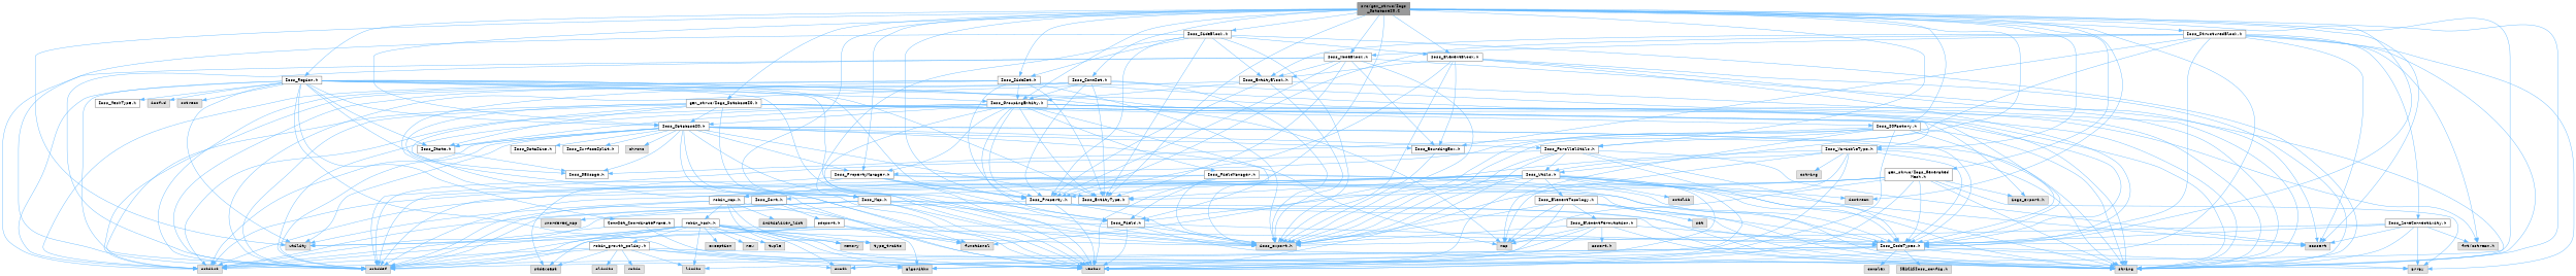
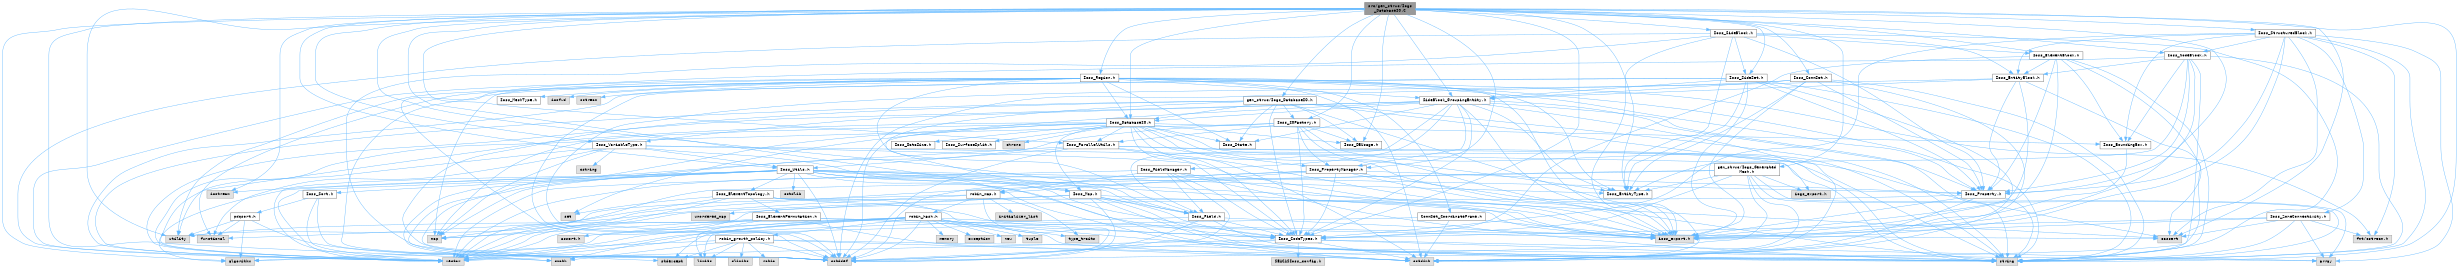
  digraph {
    fontname="DejaVu Sans Mono"
    node [color=grey40 fillcolor=white fontname="DejaVu Sans Mono" fontsize=10 shape=box style=filled]
    edge [color=steelblue1 fontname="DejaVu Sans Mono" fontsize=10 labelfontname=Helvetica labelfontsize=10 style=solid]
    n1 [color=gray40 fillcolor=grey60 fontcolor=black height=0.2 label="src/gen_struc/Iogs\l_DatabaseIO.C" width=0.4]
    n2 [height=0.2 label="Ioss_CommSet.h" width=0.4]
    n3 [height=0.2 label="Ioss_EntityType.h" width=0.4]
-   n4 [height=0.2 label="Ioss_GroupingEntity.h" width=0.4]
+   n4 [height=0.2 label="SideBlock_GroupingEntity.h" width=0.4]
    n5 [height=0.2 label="Ioss_CodeTypes.h" width=0.4]
    n6 [color=grey60 fillcolor="#E0E0E0" height=0.2 label=string width=0.4]
    n7 [height=0.2 label="Ioss_DatabaseIO.h" width=0.4]
    n8 [height=0.2 label="Ioss_DBUsage.h" width=0.4]
    n9 [height=0.2 label="Ioss_Map.h" width=0.4]
    n10 [height=0.2 label="Ioss_Field.h" width=0.4]
    n11 [height=0.2 label="Ioss_ParallelUtils.h" width=0.4]
    n12 [height=0.2 label="Ioss_Utils.h" width=0.4]
    n13 [height=0.2 label="Ioss_Property.h" width=0.4]
    n14 [color=grey60 fillcolor="#E0E0E0" height=0.2 label=algorithm width=0.4]
    n15 [color=grey60 fillcolor="#E0E0E0" height=0.2 label=utility width=0.4]
    n16 [color=grey60 fillcolor="#E0E0E0" height=0.2 label=cassert width=0.4]
    n17 [color=grey60 fillcolor="#E0E0E0" height=0.2 label=cmath width=0.4]
    n18 [color=grey60 fillcolor="#E0E0E0" height=0.2 label=iostream width=0.4]
    n19 [height=0.2 label="Ioss_PropertyManager.h" width=0.4]
    n20 [height=0.2 label="Ioss_VariableType.h" width=0.4]
    n21 [height=0.2 label="Ioss_ElementBlock.h" width=0.4]
    n22 [height=0.2 label="Ioss_IOFactory.h" width=0.4]
    n23 [height=0.2 label="Ioss_NodeBlock.h" width=0.4]
    n24 [height=0.2 label="Ioss_Region.h" width=0.4]
    n25 [height=0.2 label="Ioss_SideSet.h" width=0.4]
    n26 [height=0.2 label="Ioss_StructuredBlock.h" width=0.4]
    n27 [height=0.2 label="Ioss_SideBlock.h" width=0.4]
    n28 [height=0.2 label="gen_struc/Iogs_DatabaseIO.h" width=0.4]
    n29 [height=0.2 label="gen_struc/Iogs_Generated\lMesh.h" width=0.4]
    n30 [color=grey60 fillcolor="#E0E0E0" height=0.2 label="ioss_export.h" width=0.4]
    n31 [color=grey60 fillcolor="#E0E0E0" height=0.2 label=cstddef width=0.4]
    n32 [color=grey60 fillcolor="#E0E0E0" height=0.2 label=cstdint width=0.4]
    n33 [color=grey60 fillcolor="#E0E0E0" height=0.2 label=vector width=0.4]
    n34 [height=0.2 label="Ioss_State.h" width=0.4]
    n35 [height=0.2 label="Ioss_FieldManager.h" width=0.4]
    n36 [color=grey60 fillcolor="#E0E0E0" height=0.2 label=array width=0.4]
    n37 [color=grey60 fillcolor="#E0E0E0" height=0.2 label="SEACASIoss_config.h" width=0.4]
-   n38 [color=grey60 fillcolor="#E0E0E0" height=0.2 label=complex width=0.4]
    n39 [height=0.2 label="Ioss_BoundingBox.h" width=0.4]
    n40 [height=0.2 label="Ioss_DataSize.h" width=0.4]
    n41 [color=grey60 fillcolor="#E0E0E0" height=0.2 label=map width=0.4]
    n42 [height=0.2 label="Ioss_SurfaceSplit.h" width=0.4]
    n43 [color=grey60 fillcolor="#E0E0E0" height=0.2 label=chrono width=0.4]
    n44 [color=grey60 fillcolor="#E0E0E0" height=0.2 label=unordered_map width=0.4]
    n45 [height=0.2 label="Ioss_ElementTopology.h" width=0.4]
    n46 [height=0.2 label="Ioss_Sort.h" width=0.4]
    n47 [color=grey60 fillcolor="#E0E0E0" height=0.2 label=cstdlib width=0.4]
    n48 [color=grey60 fillcolor="#E0E0E0" height=0.2 label=stdexcept width=0.4]
    n49 [height=0.2 label="robin_map.h" width=0.4]
    n50 [color=grey60 fillcolor="#E0E0E0" height=0.2 label=functional width=0.4]
    n51 [color=grey60 fillcolor="#E0E0E0" height=0.2 label=cstring width=0.4]
    n52 [height=0.2 label="Ioss_EntityBlock.h" width=0.4]
    n53 [height=0.2 label="CommSet_CoordinateFrame.h" width=0.4]
    n54 [height=0.2 label="Ioss_MeshType.h" width=0.4]
    n55 [color=grey60 fillcolor="#E0E0E0" height=0.2 label=iosfwd width=0.4]
    n56 [color=grey60 fillcolor="#E0E0E0" height=0.2 label=sstream width=0.4]
    n57 [color=grey60 fillcolor="#E0E0E0" height=0.2 label="fmt/ostream.h" width=0.4]
    n58 [height=0.2 label="Ioss_ZoneConnectivity.h" width=0.4]
    n59 [color=grey60 fillcolor="#E0E0E0" height=0.2 label="iogs_export.h" width=0.4]
    n60 [height=0.2 label="Ioss_ElementPermutation.h" width=0.4]
    n61 [color=grey60 fillcolor="#E0E0E0" height=0.2 label=set width=0.4]
    n62 [height=0.2 label="pdqsort.h" width=0.4]
    n63 [color=grey60 fillcolor="#E0E0E0" height=0.2 label="assert.h" width=0.4]
    n64 [color=grey60 fillcolor="#E0E0E0" height=0.2 label=limits width=0.4]
    n65 [color=grey60 fillcolor="#E0E0E0" height=0.2 label=initializer_list width=0.4]
    n66 [color=grey60 fillcolor="#E0E0E0" height=0.2 label=memory width=0.4]
    n67 [color=grey60 fillcolor="#E0E0E0" height=0.2 label=type_traits width=0.4]
    n68 [height=0.2 label="robin_hash.h" width=0.4]
    n69 [color=grey60 fillcolor="#E0E0E0" height=0.2 label=exception width=0.4]
    n70 [color=grey60 fillcolor="#E0E0E0" height=0.2 label=new width=0.4]
    n71 [color=grey60 fillcolor="#E0E0E0" height=0.2 label=tuple width=0.4]
    n72 [height=0.2 label="robin_growth_policy.h" width=0.4]
    n73 [color=grey60 fillcolor="#E0E0E0" height=0.2 label=climits width=0.4]
    n74 [color=grey60 fillcolor="#E0E0E0" height=0.2 label=ratio width=0.4]
    n1 -> n2
    n1 -> n3
    n1 -> n4
    n1 -> n5
    n1 -> n6
    n1 -> n7
-   n34 -> n8
+   n1 -> n8
    n1 -> n9
    n1 -> n10
    n1 -> n11
    n1 -> n12
    n1 -> n13
    n1 -> n14
    n1 -> n15
    n1 -> n16
    n1 -> n17
    n1 -> n18
    n1 -> n19
    n1 -> n20
    n1 -> n21
    n1 -> n22
    n1 -> n23
    n1 -> n24
    n1 -> n25
    n1 -> n26
    n1 -> n27
    n1 -> n28
    n1 -> n29
    n2 -> n3
    n2 -> n4
    n2 -> n6
    n2 -> n13
    n2 -> n30
    n2 -> n31
    n2 -> n32
    n4 -> n3
    n4 -> n5
    n4 -> n6
    n4 -> n7
    n4 -> n10
    n4 -> n13
    n4 -> n19
    n4 -> n20
    n4 -> n30
    n4 -> n31
    n4 -> n32
    n4 -> n33
    n4 -> n34
    n4 -> n35
    n5 -> n6
    n5 -> n31
    n5 -> n32
    n5 -> n33
    n5 -> n36
    n5 -> n37
-   n5 -> n38
    n7 -> n3
    n7 -> n5
    n7 -> n6
    n7 -> n8
    n7 -> n9
    n7 -> n11
    n7 -> n15
    n7 -> n19
    n7 -> n30
    n7 -> n31
    n7 -> n32
-   n7 -> n33
+   n7 -> n61
    n7 -> n34
    n7 -> n39
    n7 -> n40
    n7 -> n41
    n7 -> n42
    n7 -> n43
    n9 -> n5
    n9 -> n6
    n9 -> n10
    n9 -> n30
    n9 -> n31
    n9 -> n32
    n9 -> n33
    n9 -> n44
    n10 -> n5
    n10 -> n6
    n10 -> n30
    n10 -> n31
    n10 -> n33
    n11 -> n5
    n11 -> n6
    n11 -> n12
    n11 -> n16
    n11 -> n30
    n11 -> n31
    n11 -> n33
    n12 -> n3
    n12 -> n5
    n12 -> n6
    n12 -> n10
    n12 -> n13
    n12 -> n14
    n12 -> n16
    n12 -> n17
    n12 -> n18
    n12 -> n30
    n12 -> n31
    n12 -> n32
    n12 -> n33
    n12 -> n45
    n12 -> n46
    n12 -> n47
    n12 -> n48
    n13 -> n6
    n13 -> n30
    n13 -> n32
    n13 -> n33
    n19 -> n5
    n19 -> n6
    n19 -> n13
    n19 -> n30
    n19 -> n31
    n19 -> n33
    n19 -> n49
    n20 -> n5
    n20 -> n6
    n20 -> n12
    n20 -> n30
    n20 -> n33
    n20 -> n41
    n20 -> n50
    n20 -> n51
    n21 -> n5
    n21 -> n6
    n21 -> n13
    n21 -> n16
    n21 -> n30
    n21 -> n39
    n21 -> n52
    n22 -> n5
    n22 -> n6
    n22 -> n8
    n22 -> n11
    n22 -> n19
    n22 -> n30
    n22 -> n33
    n22 -> n41
    n23 -> n3
    n23 -> n6
    n23 -> n13
    n23 -> n30
    n23 -> n31
    n23 -> n32
    n23 -> n39
    n23 -> n52
    n24 -> n3
    n24 -> n4
    n24 -> n6
    n24 -> n7
    n24 -> n10
    n24 -> n13
    n24 -> n15
    n24 -> n30
    n24 -> n31
    n24 -> n32
    n24 -> n33
    n24 -> n34
    n24 -> n41
    n24 -> n50
    n24 -> n53
    n24 -> n54
    n24 -> n55
    n24 -> n56
    n24 -> n57
    n25 -> n3
    n25 -> n4
    n25 -> n6
    n25 -> n13
    n25 -> n30
    n25 -> n31
    n25 -> n32
    n25 -> n33
    n26 -> n5
    n26 -> n6
    n26 -> n13
    n26 -> n16
    n26 -> n23
    n26 -> n30
    n26 -> n36
    n26 -> n39
    n26 -> n52
    n26 -> n57
    n26 -> n58
    n27 -> n3
    n27 -> n6
    n27 -> n13
    n27 -> n21
    n27 -> n25
    n27 -> n30
    n27 -> n31
    n27 -> n33
    n27 -> n52
    n28 -> n5
    n28 -> n6
    n28 -> n7
    n28 -> n8
    n28 -> n9
    n28 -> n22
    n28 -> n31
    n28 -> n32
    n28 -> n33
    n28 -> n34
    n28 -> n59
    n29 -> n3
    n29 -> n5
    n29 -> n6
    n29 -> n31
    n29 -> n32
    n29 -> n33
    n29 -> n36
    n29 -> n41
    n29 -> n59
    n35 -> n5
    n35 -> n6
    n35 -> n10
    n35 -> n30
    n35 -> n31
    n35 -> n33
    n35 -> n49
    n39 -> n30
    n45 -> n5
    n45 -> n6
    n45 -> n30
    n45 -> n33
    n45 -> n41
    n45 -> n60
    n45 -> n61
    n46 -> n31
    n46 -> n33
    n46 -> n62
    n49 -> n15
    n49 -> n31
    n49 -> n50
    n49 -> n65
-   n49 -> n66
    n49 -> n67
    n49 -> n68
    n52 -> n4
    n52 -> n6
    n52 -> n13
    n52 -> n30
    n52 -> n31
    n53 -> n30
    n53 -> n32
    n53 -> n33
    n58 -> n5
    n58 -> n6
    n58 -> n16
    n58 -> n30
    n58 -> n36
    n58 -> n57
    n60 -> n5
    n60 -> n6
    n60 -> n30
    n60 -> n33
    n60 -> n41
    n60 -> n63
    n60 -> n64
    n62 -> n14
    n62 -> n15
    n62 -> n31
    n62 -> n50
    n68 -> n14
    n68 -> n15
    n68 -> n16
    n68 -> n17
    n68 -> n31
    n68 -> n32
    n68 -> n33
    n68 -> n48
    n68 -> n64
    n68 -> n66
    n68 -> n67
    n68 -> n69
    n68 -> n70
    n68 -> n71
    n68 -> n72
    n72 -> n14
    n72 -> n17
    n72 -> n31
    n72 -> n32
    n72 -> n36
    n72 -> n48
    n72 -> n64
    n72 -> n73
    n72 -> n74
  }
